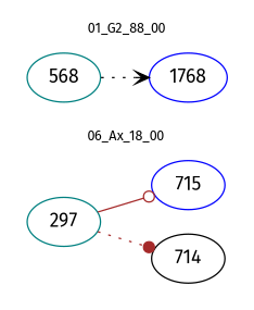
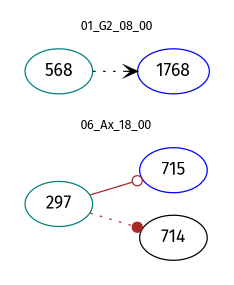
  digraph {
    fontname="Fira Sans"
    rankdir=LR
    node [color=teal fontname="Fira Sans"]
    edge [color=brown fontname="Fira Sans" style=dotted]
    n1 [label=297]
    n2 [color=black label=714]
    n3 [color=blue label=715]
    n4 [label=568]
    n5 [color=blue label=1768]
    subgraph cluster_1 {
      color=white
      fontsize=10
      label="06_Ax_18_00"
      n1
      n2
      n3
    }
    subgraph cluster_2 {
      color=white
      fontsize=10
-     label="01_G2_88_00"
+     label="01_G2_08_00"
      n4
      n5
    }
    n1 -> n2 [arrowhead=dot]
    n1 -> n3 [arrowhead=odot style=solid]
    n4 -> n5 [arrowhead=vee color=black]
  }
